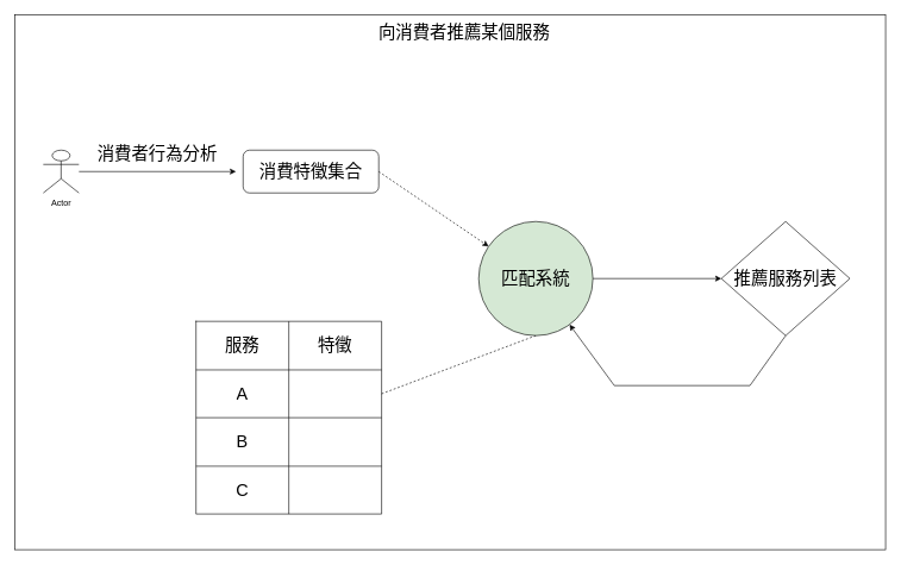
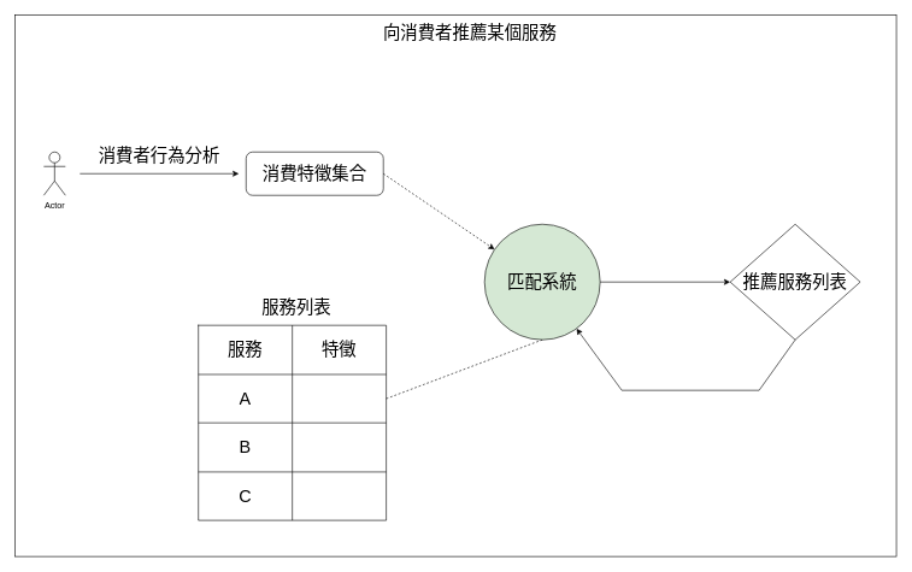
  <mxCell id="0" />
  <mxCell id="1" parent="0" />
  <mxCell id="2" value="" style="rounded=0;whiteSpace=wrap;html=1;fontSize=24;" vertex="1" parent="1"><mxGeometry x="20" y="20" width="1220" height="750" as="geometry" /></mxCell>
- <mxCell id="3" value="Actor" style="shape=umlActor;verticalLabelPosition=bottom;verticalAlign=top;html=1;outlineConnect=0;" vertex="1" parent="1"><mxGeometry x="60" y="210" width="50" height="60" as="geometry" /></mxCell>
+ <mxCell id="3" value="Actor" style="shape=umlActor;verticalLabelPosition=bottom;verticalAlign=top;html=1;outlineConnect=0;" vertex="1" parent="1"><mxGeometry x="60" y="210" width="30" height="60" as="geometry" /></mxCell>
  <mxCell id="4" value="&lt;font style=&quot;font-size: 24px;&quot;&gt;消費者行為分析&lt;/font&gt;" style="text;html=1;strokeColor=none;fillColor=none;align=center;verticalAlign=middle;whiteSpace=wrap;rounded=0;" vertex="1" parent="1"><mxGeometry x="130" y="190" width="180" height="50" as="geometry" /></mxCell>
  <mxCell id="5" value="" style="endArrow=classic;html=1;rounded=0;fontSize=24;" edge="1" parent="1"><mxGeometry width="50" height="50" relative="1" as="geometry"><mxPoint x="110" y="240" as="sourcePoint" /><mxPoint x="330" y="240" as="targetPoint" /></mxGeometry></mxCell>
  <mxCell id="6" value="消費特徵集合" style="rounded=1;whiteSpace=wrap;html=1;fontSize=24;" vertex="1" parent="1"><mxGeometry x="340" y="210" width="190" height="60" as="geometry" /></mxCell>
  <mxCell id="7" value="向消費者推薦某個服務" style="text;html=1;strokeColor=none;fillColor=none;align=center;verticalAlign=middle;whiteSpace=wrap;rounded=0;fontSize=24;" vertex="1" parent="1"><mxGeometry x="510" y="30" width="280" height="30" as="geometry" /></mxCell>
  <mxCell id="8" value="" style="shape=table;startSize=0;container=1;collapsible=0;childLayout=tableLayout;fontSize=24;" vertex="1" parent="1"><mxGeometry x="274" y="450" width="260" height="270" as="geometry" /></mxCell>
  <mxCell id="9" value="" style="shape=tableRow;horizontal=0;startSize=0;swimlaneHead=0;swimlaneBody=0;strokeColor=inherit;top=0;left=0;bottom=0;right=0;collapsible=0;dropTarget=0;fillColor=none;points=[[0,0.5],[1,0.5]];portConstraint=eastwest;fontSize=24;" vertex="1" parent="8"><mxGeometry width="260" height="68" as="geometry" /></mxCell>
  <mxCell id="10" value="服務" style="shape=partialRectangle;html=1;whiteSpace=wrap;connectable=0;strokeColor=inherit;overflow=hidden;fillColor=none;top=0;left=0;bottom=0;right=0;pointerEvents=1;fontSize=24;" vertex="1" parent="9"><mxGeometry width="130" height="68" as="geometry"><mxRectangle width="130" height="68" as="alternateBounds" /></mxGeometry></mxCell>
  <mxCell id="11" value="特徵" style="shape=partialRectangle;html=1;whiteSpace=wrap;connectable=0;strokeColor=inherit;overflow=hidden;fillColor=none;top=0;left=0;bottom=0;right=0;pointerEvents=1;fontSize=24;" vertex="1" parent="9"><mxGeometry x="130" width="130" height="68" as="geometry"><mxRectangle width="130" height="68" as="alternateBounds" /></mxGeometry></mxCell>
  <mxCell id="12" value="" style="shape=tableRow;horizontal=0;startSize=0;swimlaneHead=0;swimlaneBody=0;strokeColor=inherit;top=0;left=0;bottom=0;right=0;collapsible=0;dropTarget=0;fillColor=none;points=[[0,0.5],[1,0.5]];portConstraint=eastwest;fontSize=24;" vertex="1" parent="8"><mxGeometry y="68" width="260" height="67" as="geometry" /></mxCell>
  <mxCell id="13" value="A" style="shape=partialRectangle;html=1;whiteSpace=wrap;connectable=0;strokeColor=inherit;overflow=hidden;fillColor=none;top=0;left=0;bottom=0;right=0;pointerEvents=1;fontSize=24;" vertex="1" parent="12"><mxGeometry width="130" height="67" as="geometry"><mxRectangle width="130" height="67" as="alternateBounds" /></mxGeometry></mxCell>
  <mxCell id="14" value="" style="shape=partialRectangle;html=1;whiteSpace=wrap;connectable=0;strokeColor=inherit;overflow=hidden;fillColor=none;top=0;left=0;bottom=0;right=0;pointerEvents=1;fontSize=24;" vertex="1" parent="12"><mxGeometry x="130" width="130" height="67" as="geometry"><mxRectangle width="130" height="67" as="alternateBounds" /></mxGeometry></mxCell>
  <mxCell id="15" value="" style="shape=tableRow;horizontal=0;startSize=0;swimlaneHead=0;swimlaneBody=0;strokeColor=inherit;top=0;left=0;bottom=0;right=0;collapsible=0;dropTarget=0;fillColor=none;points=[[0,0.5],[1,0.5]];portConstraint=eastwest;fontSize=24;" vertex="1" parent="8"><mxGeometry y="135" width="260" height="68" as="geometry" /></mxCell>
  <mxCell id="16" value="B" style="shape=partialRectangle;html=1;whiteSpace=wrap;connectable=0;strokeColor=inherit;overflow=hidden;fillColor=none;top=0;left=0;bottom=0;right=0;pointerEvents=1;fontSize=24;" vertex="1" parent="15"><mxGeometry width="130" height="68" as="geometry"><mxRectangle width="130" height="68" as="alternateBounds" /></mxGeometry></mxCell>
  <mxCell id="17" value="" style="shape=partialRectangle;html=1;whiteSpace=wrap;connectable=0;strokeColor=inherit;overflow=hidden;fillColor=none;top=0;left=0;bottom=0;right=0;pointerEvents=1;fontSize=24;" vertex="1" parent="15"><mxGeometry x="130" width="130" height="68" as="geometry"><mxRectangle width="130" height="68" as="alternateBounds" /></mxGeometry></mxCell>
  <mxCell id="18" value="" style="shape=tableRow;horizontal=0;startSize=0;swimlaneHead=0;swimlaneBody=0;strokeColor=inherit;top=0;left=0;bottom=0;right=0;collapsible=0;dropTarget=0;fillColor=none;points=[[0,0.5],[1,0.5]];portConstraint=eastwest;fontSize=24;" vertex="1" parent="8"><mxGeometry y="203" width="260" height="67" as="geometry" /></mxCell>
  <mxCell id="19" value="C" style="shape=partialRectangle;html=1;whiteSpace=wrap;connectable=0;strokeColor=inherit;overflow=hidden;fillColor=none;top=0;left=0;bottom=0;right=0;pointerEvents=1;fontSize=24;" vertex="1" parent="18"><mxGeometry width="130" height="67" as="geometry"><mxRectangle width="130" height="67" as="alternateBounds" /></mxGeometry></mxCell>
  <mxCell id="20" value="" style="shape=partialRectangle;html=1;whiteSpace=wrap;connectable=0;strokeColor=inherit;overflow=hidden;fillColor=none;top=0;left=0;bottom=0;right=0;pointerEvents=1;fontSize=24;" vertex="1" parent="18"><mxGeometry x="130" width="130" height="67" as="geometry"><mxRectangle width="130" height="67" as="alternateBounds" /></mxGeometry></mxCell>
+ <mxCell id="21" value="服務列表" style="text;html=1;strokeColor=none;fillColor=none;align=center;verticalAlign=middle;whiteSpace=wrap;rounded=0;fontSize=24;" vertex="1" parent="1"><mxGeometry x="340" y="410" width="140" height="30" as="geometry" /></mxCell>
  <mxCell id="22" value="" style="endArrow=classic;dashed=1;html=1;rounded=0;fontSize=24;exitX=1;exitY=0.5;exitDx=0;exitDy=0;" edge="1" parent="1" source="6" target="23"><mxGeometry width="50" height="50" relative="1" as="geometry"><mxPoint x="380" y="460" as="sourcePoint" /><mxPoint x="730" y="240" as="targetPoint" /></mxGeometry></mxCell>
  <mxCell id="23" value="匹配系統" style="ellipse;whiteSpace=wrap;html=1;aspect=fixed;fontSize=24;fillColor=#d5e8d4;" vertex="1" parent="1"><mxGeometry x="670" y="310" width="160" height="160" as="geometry" /></mxCell>
  <mxCell id="24" value="" style="endArrow=none;dashed=1;html=1;rounded=0;fontSize=24;exitX=1;exitY=0.5;exitDx=0;exitDy=0;entryX=0.5;entryY=1;entryDx=0;entryDy=0;" edge="1" parent="1" source="12" target="23"><mxGeometry width="50" height="50" relative="1" as="geometry"><mxPoint x="380" y="460" as="sourcePoint" /><mxPoint x="430" y="410" as="targetPoint" /></mxGeometry></mxCell>
  <mxCell id="25" value="推薦服務列表" style="rhombus;whiteSpace=wrap;html=1;fontSize=24;" vertex="1" parent="1"><mxGeometry x="1010" y="310" width="180" height="160" as="geometry" /></mxCell>
  <mxCell id="26" value="" style="endArrow=classic;html=1;rounded=0;fontSize=24;exitX=1;exitY=0.5;exitDx=0;exitDy=0;entryX=0;entryY=0.5;entryDx=0;entryDy=0;" edge="1" parent="1" source="23" target="25"><mxGeometry width="50" height="50" relative="1" as="geometry"><mxPoint x="830" y="400" as="sourcePoint" /><mxPoint x="430" y="410" as="targetPoint" /></mxGeometry></mxCell>
  <mxCell id="27" value="" style="endArrow=classic;html=1;rounded=0;fontSize=24;exitX=0.5;exitY=1;exitDx=0;exitDy=0;" edge="1" parent="1" source="25" target="23"><mxGeometry width="50" height="50" relative="1" as="geometry"><mxPoint x="430" y="500" as="sourcePoint" /><mxPoint x="930" y="640" as="targetPoint" /><Array as="points"><mxPoint x="1050" y="540" /><mxPoint x="860" y="540" /></Array></mxGeometry></mxCell>
